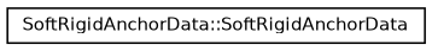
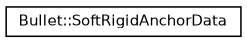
  digraph {
    rankdir=LR
-   n1 [color=black fillcolor=white fontname=Helvetica fontsize=10 height=0.2 label="SoftRigidAnchorData::SoftRigidAnchorData" shape=record style=filled width=0.4]
+   n1 [color=black fillcolor=white fontname=Helvetica fontsize=10 height=0.2 label="Bullet::SoftRigidAnchorData" shape=record style=filled width=0.4]
  }
